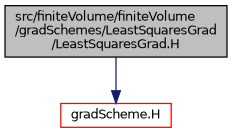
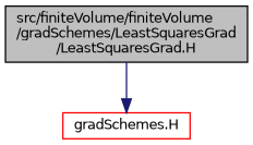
  digraph {
    node [fontname=Helvetica fontsize=10 shape=record]
    n1 [color=black fillcolor=grey75 fontcolor=black height=0.2 label="src/finiteVolume/finiteVolume\l/gradSchemes/LeastSquaresGrad\l/LeastSquaresGrad.H" style=filled width=0.4]
-   n2 [color=red height=0.2 label="gradScheme.H" width=0.4]
+   n2 [color=red height=0.2 label="gradSchemes.H" width=0.4]
    n1 -> n2 [color=midnightblue fontname=Helvetica fontsize=10 labelfontname=Helvetica labelfontsize=10 style=solid]
  }
